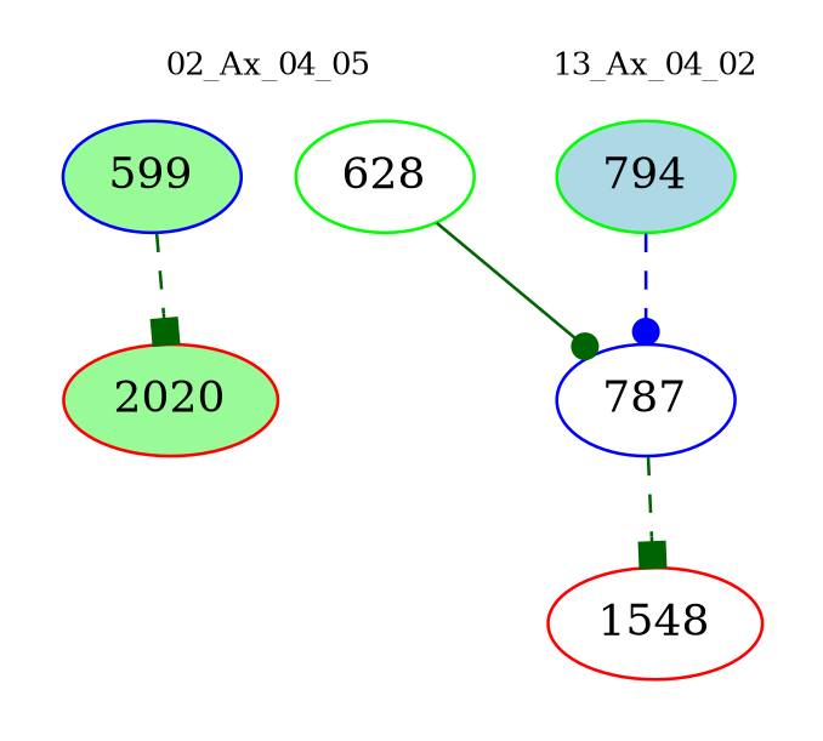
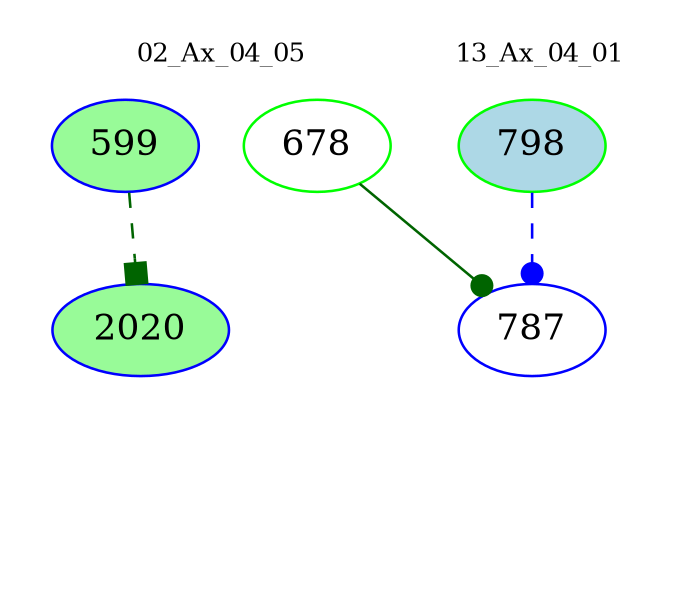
  digraph {
    node [color=green fillcolor=white style=filled]
    edge [arrowhead=dot color=darkgreen style=dashed]
-   n1 [label=628]
+   n1 [label=678]
    n2 [color=blue fillcolor=palegreen label=599]
-   n3 [color=red fillcolor=palegreen label=2020]
-   n4 [fillcolor=lightblue label=794]
+   n3 [color=blue fillcolor=palegreen label=2020]
+   n4 [fillcolor=lightblue label=798]
    n5 [color=blue label=787]
-   n6 [color=red label=1548]
    subgraph cluster_1 {
      color=white
      fontsize=10
      label="02_Ax_04_05"
      n1
      n2
      n3
    }
    subgraph cluster_2 {
      color=white
      fontsize=10
-     label="13_Ax_04_02"
+     label="13_Ax_04_01"
      n4
      n5
-     n6
    }
    n1 -> n5 [style=solid]
    n2 -> n3 [arrowhead=box]
    n4 -> n5 [color=blue]
-   n5 -> n6 [arrowhead=box]
  }
